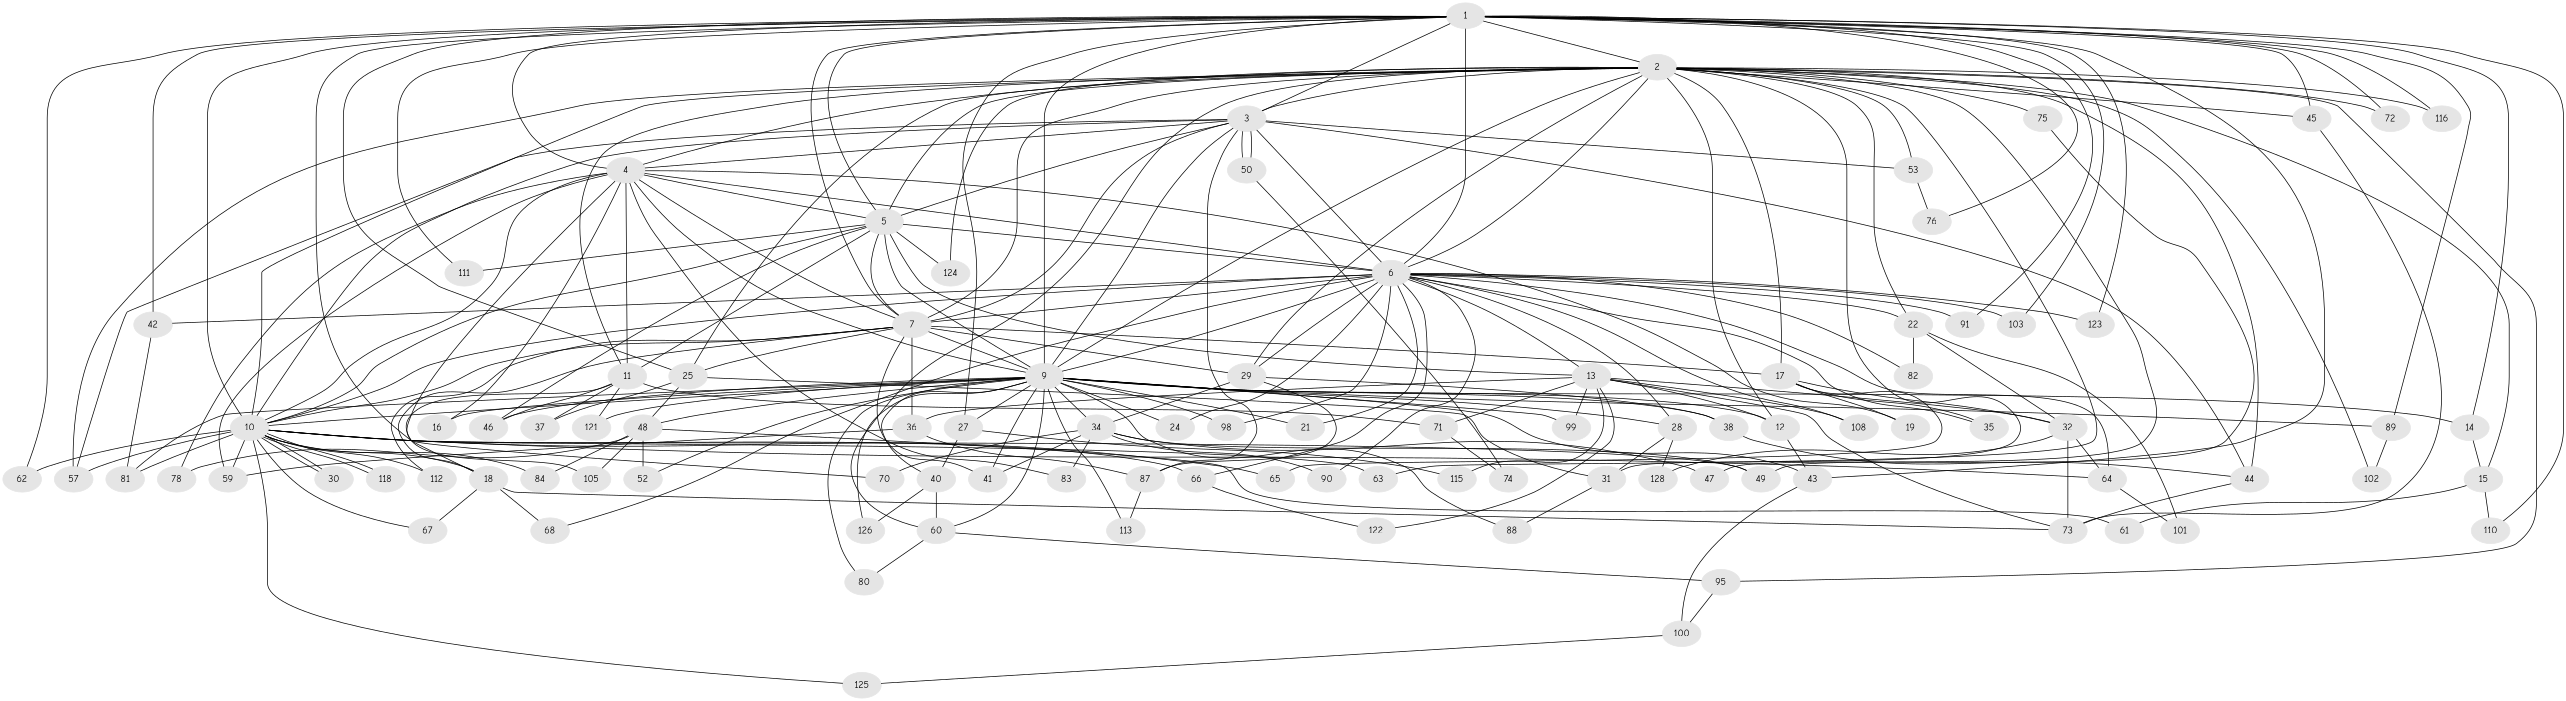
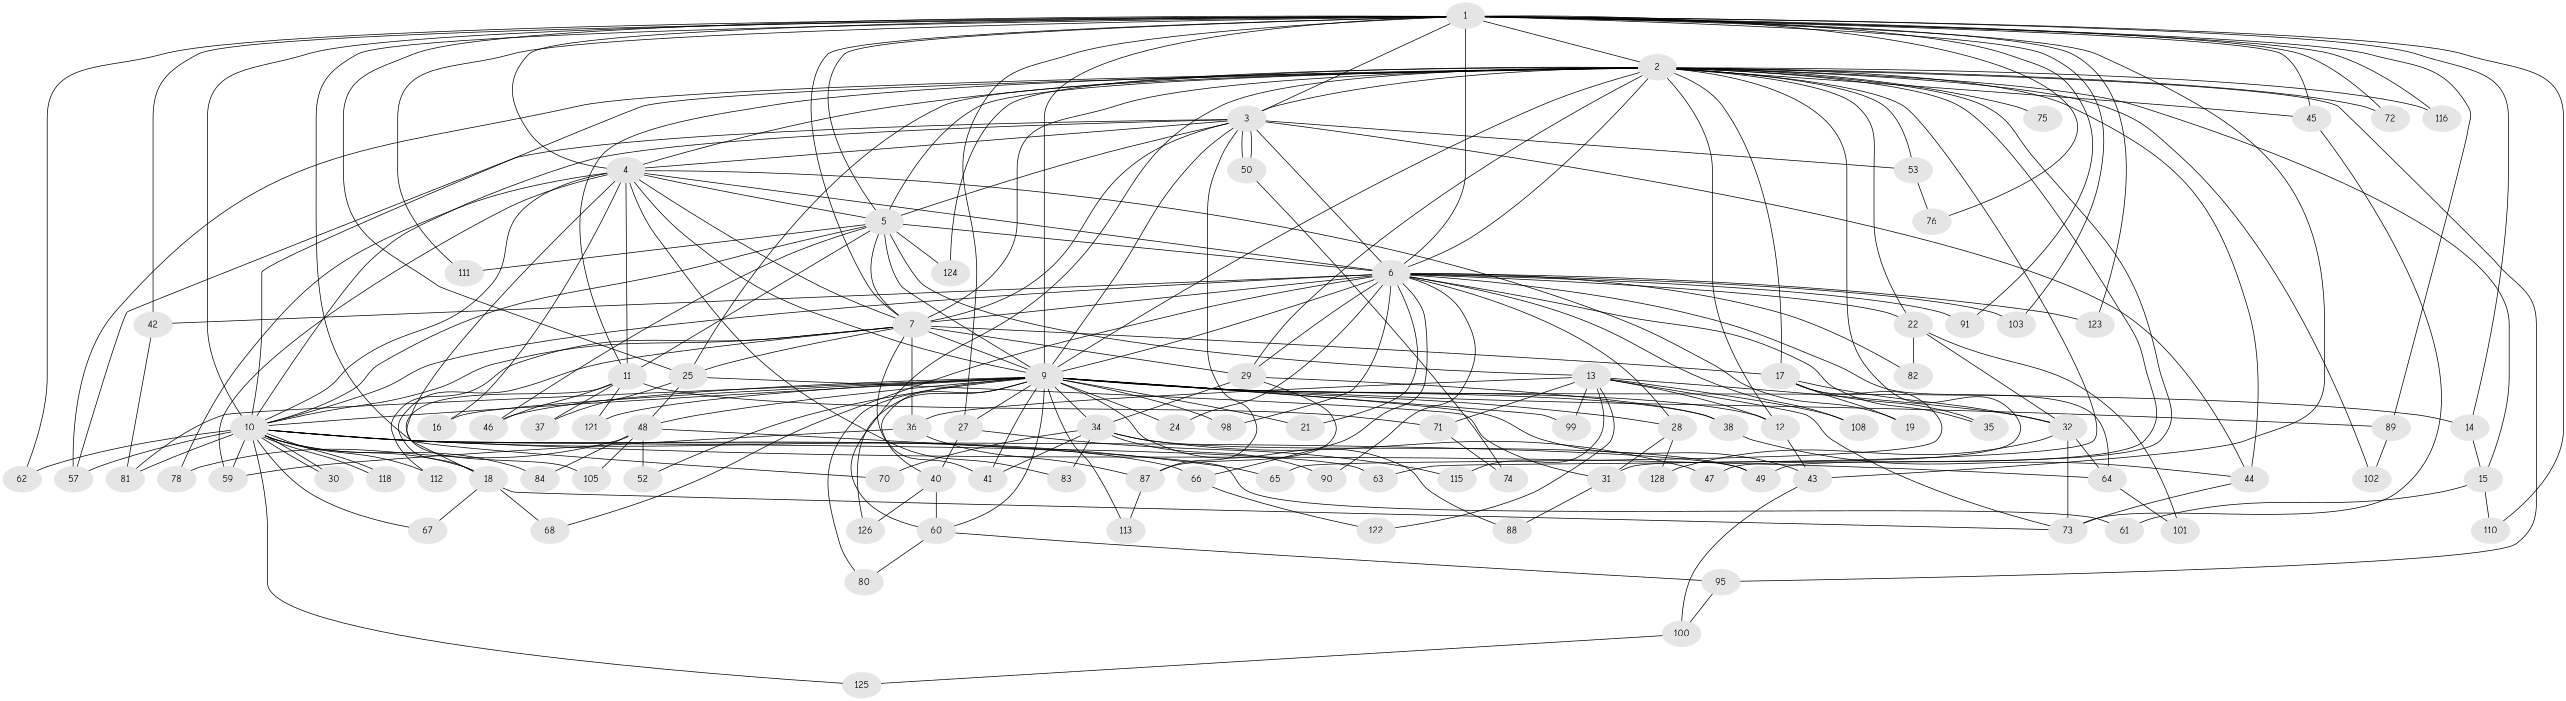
  graph {
    fontname="Comic Neue"
    node [color=gray90 fontname="Comic Neue" style=filled]
    edge [fontname="Comic Neue"]
    1 [super="+114"]
    2 [super="+39"]
    3 [super="+127"]
    4 [super="+56"]
    5 [super="+33"]
    6 [super="+8"]
    7 [super="+20"]
    9 [super="+129"]
    10 [super="+26"]
    14
    25 [super="+51"]
    27
    42 [super="+104"]
    43 [super="+55"]
    45 [super="+77"]
    62
    70
    72
    76
    89
    91
    103
    110
    111
    116
    123
    11 [super="+120"]
    12 [super="+58"]
    15
    17
    22 [super="+109"]
    29 [super="+119"]
    31 [super="+96"]
    44 [super="+107"]
    47
    49 [super="+94"]
    53
    57
    60
    63
    75
    95
    102
    124
    50
    87
    16
    19
    59 [super="+69"]
    78
    83
    105
    13 [super="+54"]
    46 [super="+93"]
    21
    24
    28
    35
    64
    66
    68
    82
    90
    98
    108
    18 [super="+23"]
    36 [super="+106"]
    41 [super="+92"]
    112
    34 [super="+117"]
    38 [super="+97"]
    40 [super="+85"]
    48
    52
    80
    81
    88
    99
    113
    121
    126
    30
    65
    67
    84
    118
    125
    37
    115
    100
    73 [super="+86"]
    71
    61
    32 [super="+79"]
    101
    74
    122
    128
    1 -- 2
    1 -- 3
    1 -- 4
    1 -- 5
    1 -- 6 [weight=2]
    1 -- 7
    1 -- 9 [weight=2]
    1 -- 10
    1 -- 14
    1 -- 25
    1 -- 27
    1 -- 42
    1 -- 43
    1 -- 45
    1 -- 62
    1 -- 70
    1 -- 72
    1 -- 76
    1 -- 89
    1 -- 91
    1 -- 103
    1 -- 110
    1 -- 111
    1 -- 116
    1 -- 123
    2 -- 3
    2 -- 4
    2 -- 5
    2 -- 6 [weight=2]
    2 -- 7 [weight=2]
    2 -- 9
    2 -- 10 [weight=2]
    2 -- 25
    2 -- 45
    2 -- 72
    2 -- 116
    2 -- 11
    2 -- 12
    2 -- 15
    2 -- 17
    2 -- 22
    2 -- 29
    2 -- 31
    2 -- 44
    2 -- 47
-   75 -- 49
+   2 -- 49
    2 -- 53
    2 -- 57
    2 -- 60
    2 -- 63
    2 -- 75 [weight=2]
    2 -- 95
    2 -- 102
    2 -- 124
    3 -- 4
    3 -- 5
    3 -- 6 [weight=2]
    3 -- 7
    3 -- 9
    3 -- 10
    3 -- 44
    3 -- 53
    3 -- 57
    3 -- 50
    3 -- 50
    3 -- 87
    4 -- 5
    4 -- 6 [weight=3]
    4 -- 7
    4 -- 9
    4 -- 10
    4 -- 11
    4 -- 16
    4 -- 19
    4 -- 59
    4 -- 78
    4 -- 83
    4 -- 105
    5 -- 6 [weight=3]
    5 -- 7
    5 -- 9
    5 -- 10
    5 -- 111
    5 -- 11
    5 -- 124
    5 -- 13
    5 -- 46
    6 -- 7 [weight=2]
    6 -- 9 [weight=2]
    6 -- 10 [weight=2]
    6 -- 42
    6 -- 91
    6 -- 103
    6 -- 123
    6 -- 22
    6 -- 29
-   6 -- 13
    6 -- 21
    6 -- 24
    6 -- 28
    6 -- 35
    6 -- 64
    6 -- 66
    6 -- 68
    6 -- 82
    6 -- 90
    6 -- 98
    6 -- 108
    7 -- 9
    7 -- 10
    7 -- 25
    7 -- 17
    7 -- 29
    7 -- 18
    7 -- 36
    7 -- 41
    7 -- 112
    9 -- 10 [weight=2]
    9 -- 14
    9 -- 27
    9 -- 43
    9 -- 89
    9 -- 12
    9 -- 60
    9 -- 16
    9 -- 46
    9 -- 21
    9 -- 24
    9 -- 28
    9 -- 98
    9 -- 41
    9 -- 34
    9 -- 38
    9 -- 40
    9 -- 48
    9 -- 52
    9 -- 80
    9 -- 81
    9 -- 88
    9 -- 99
    9 -- 113
    9 -- 121
    9 -- 126
    10 -- 62
    10 -- 49
    10 -- 57
    10 -- 63
    10 -- 59
    10 -- 64
    10 -- 66
    10 -- 18
    10 -- 112
    10 -- 81
    10 -- 30
    10 -- 30
    10 -- 65
    10 -- 67
    10 -- 84
    10 -- 118
    10 -- 118
    10 -- 125
    14 -- 15
    25 -- 31
    25 -- 48
    25 -- 37
    27 -- 40
    27 -- 115
    42 -- 81
    43 -- 100
    45 -- 73
    89 -- 102
    11 -- 46
    11 -- 18
    11 -- 121
    11 -- 37
    11 -- 71
    12 -- 43
    15 -- 110
    15 -- 61
    17 -- 19
    17 -- 35
    17 -- 65
    17 -- 32
    22 -- 82
    22 -- 32
    22 -- 101
    29 -- 87
    29 -- 34 [weight=2]
    29 -- 38
    31 -- 88
    44 -- 73
    53 -- 76
    60 -- 95
    60 -- 80
    95 -- 100
    50 -- 74
    87 -- 113
    13 -- 12 [weight=2]
    13 -- 108
    13 -- 36
    13 -- 99
    13 -- 115
    13 -- 73
    13 -- 71
    13 -- 32
    13 -- 122
    28 -- 31
    28 -- 128
    64 -- 101
    66 -- 122
    18 -- 68
    18 -- 67
    18 -- 73
    36 -- 87
    36 -- 59
    34 -- 70
    34 -- 47
    34 -- 49
    34 -- 83
    34 -- 90
    34 -- 41
    38 -- 44
    40 -- 60
    40 -- 126
    48 -- 78
    48 -- 105
    48 -- 52
    48 -- 84
    48 -- 61
    100 -- 125
    71 -- 74
    32 -- 64
    32 -- 73
    32 -- 128
  }
